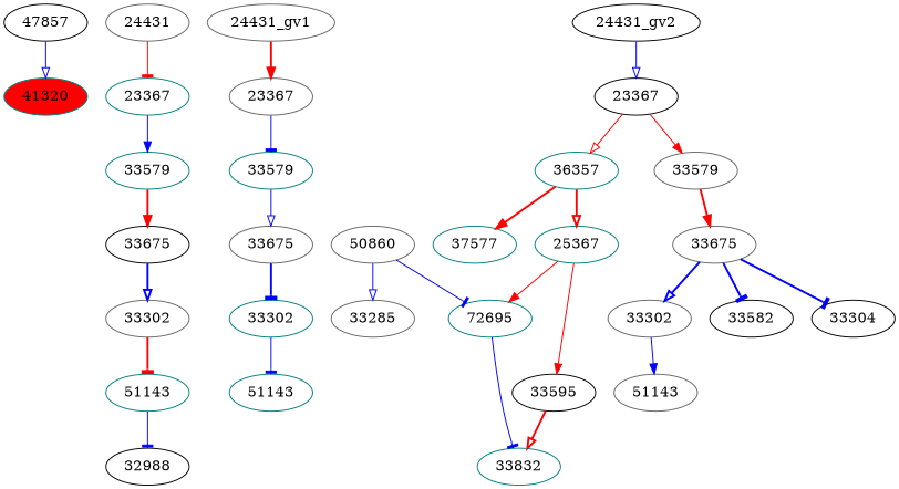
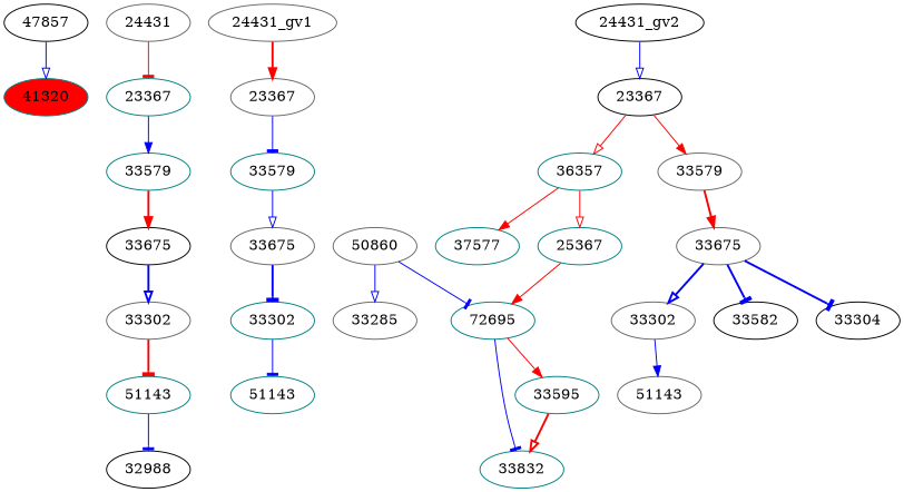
  strict digraph {
    node [color=teal]
    edge [arrowhead=tee color=blue style=solid]
    n1 [fillcolor=red label=41320 style=filled]
    n2 [color=black label=47857]
    n3 [color=black label=32988]
    n4 [label=51143]
    n5 [color=gray40 label=33302]
    n6 [color=black label=33675]
    n7 [label=33579]
    n8 [label=23367]
    n9 [color=gray40 label=24431]
    n10 [label=51143]
    n11 [label=33302]
    n12 [color=gray40 label=33675]
    n13 [label=33579]
    n14 [color=gray40 label=23367]
    "24431_gv1" [color=gray40]
    n16 [color=gray40 label=33285]
    n17 [color=gray40 label=50860]
    n18 [label=72695]
    n19 [label=33832]
    n20 [color=gray40 label=51143]
    n21 [color=gray40 label=33302]
    n22 [color=black label=33582]
    n23 [label=37577]
    n24 [label=36357]
    n25 [label=25367]
-   n26 [color=black label=33595]
+   n26 [label=33595]
    n27 [color=gray40 label=33675]
    n28 [color=black label=33304]
    n29 [color=gray40 label=33579]
    n30 [color=black label=23367]
    "24431_gv2" [color=black]
    subgraph sub_1 {
      n1
      n2
      n3
      n4
      n5
      n6
      n7
      n8
      n9
    }
    subgraph sub_2 {
      n10
      n11
      n12
      n13
      n14
      "24431_gv1"
    }
    subgraph sub_3 {
      n16
      n17
      n18
      n19
      n20
      n21
      n22
      n23
      n24
      n25
      n26
      n27
      n28
      n29
      n30
      "24431_gv2"
    }
    n2 -> n1 [arrowhead=onormal]
    n4 -> n3
    n5 -> n4 [color=red style=bold]
    n6 -> n5 [arrowhead=onormal style=bold]
    n7 -> n6 [arrowhead=normal color=red style=bold]
    n8 -> n7 [arrowhead=normal]
    n9 -> n8 [color=red]
    n11 -> n10
    n12 -> n11 [style=bold]
    n13 -> n12 [arrowhead=onormal]
    n14 -> n13
    "24431_gv1" -> n14 [arrowhead=normal color=red style=bold]
    n17 -> n16 [arrowhead=onormal]
    n17 -> n18
    n18 -> n19
    n21 -> n20 [arrowhead=normal]
-   n24 -> n23 [arrowhead=normal color=red style=bold]
-   n24 -> n25 [arrowhead=onormal color=red style=bold]
+   n24 -> n23 [arrowhead=normal color=red]
+   n24 -> n25 [arrowhead=onormal color=red]
    n25 -> n18 [arrowhead=normal color=red]
-   n25 -> n26 [arrowhead=normal color=red]
+   n18 -> n26 [arrowhead=normal color=red]
    n26 -> n19 [arrowhead=onormal color=red style=bold]
    n27 -> n21 [arrowhead=onormal style=bold]
    n27 -> n22 [style=bold]
    n27 -> n28 [style=bold]
    n29 -> n27 [arrowhead=normal color=red style=bold]
    n30 -> n24 [arrowhead=onormal color=red]
    n30 -> n29 [arrowhead=normal color=red]
    "24431_gv2" -> n30 [arrowhead=onormal]
  }
